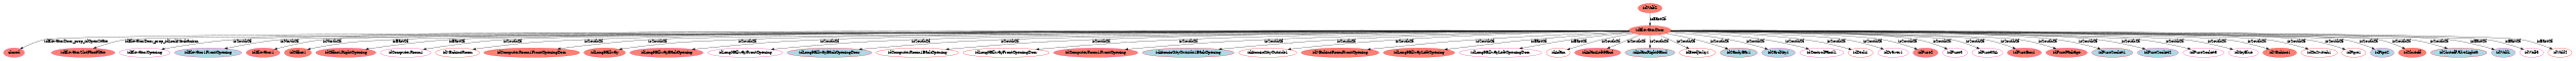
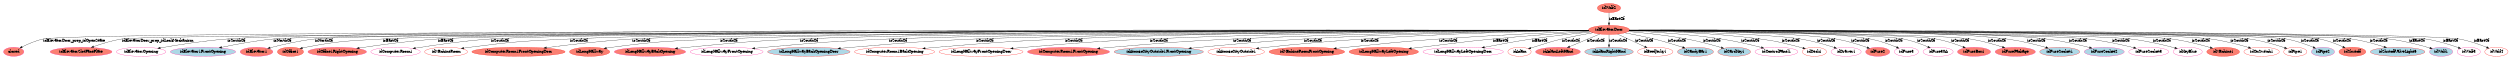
  strict digraph {
    node [color=red fillcolor=white node_type=entity_node style=filled]
    edge [edge_type=relationship]
    idElevatorDoor [fillcolor=salmon]
    closed [color=deeppink fillcolor=salmon node_type=property_node]
    idElevatorSlotFacePlate [color=deeppink fillcolor=salmon node_type=property_node]
    idElevatorOpening [color=deeppink]
    idElevator1FrontOpening [color=deeppink fillcolor=lightblue]
    idElevator1 [color=deeppink fillcolor=salmon]
    idOffice1 [fillcolor=salmon]
    idOffice1RightOpening [color=deeppink fillcolor=salmon]
    idComputerRoom1 [color=deeppink]
    idMachineRoom
    idComputerRoom1FrontOpeningDoor [fillcolor=salmon]
    idLongHallway [fillcolor=salmon]
    idLongHallwayBackOpening [color=deeppink fillcolor=salmon]
    idLongHallwayFrontOpening [color=deeppink]
    idLongHallwayBackOpeningDoor [fillcolor=lightblue]
    idComputerRoom1BackOpening
    idLongHallwayFrontOpeningDoor
    idComputerRoom1FrontOpening [color=deeppink fillcolor=salmon]
-   idAtomicCityOutside1BackOpening [fillcolor=lightblue]
+   idAtomicCityOutside1BackOpening [fillcolor=lightblue label=idAtomicCityOutside1FrontOpening]
    idAtomicCityOutside1
    idMachineRoomFrontOpening [fillcolor=salmon]
    idLongHallwayLeftOpening [fillcolor=salmon]
    idLongHallwayLeftOpeningDoor [color=deeppink]
    idAdam
    idAdamLeftHand [color=deeppink fillcolor=salmon]
    idAdamRightHand [fillcolor=lightblue]
    idBeefJerky1
    idCandyBar1 [fillcolor=lightblue]
-   idCardKey1 [color=deeppink fillcolor=lightblue]
+   idCardKey1 [fillcolor=lightblue]
    idControlPanel1 [color=deeppink]
    idDesk1
    idDrawer1 [color=deeppink]
    idFuse2 [color=deeppink fillcolor=salmon]
    idFuse3 [color=deeppink]
    idFuse30A [color=deeppink]
    idFuseBox1 [color=deeppink fillcolor=salmon]
    idFusePackage [color=deeppink fillcolor=salmon]
    idFuseSocket1 [fillcolor=lightblue]
    idFuseSocket2 [color=deeppink fillcolor=lightblue]
    idFuseSocket3 [color=deeppink]
    idKeyBlue [color=deeppink]
    idMachine1 [fillcolor=salmon]
    idOnSwitch1
    idPipe1
    idPipe2 [color=deeppink fillcolor=lightblue]
    idShutoff [fillcolor=salmon]
    n47 [fillcolor=lightblue label=idShutoffValveLight6]
    idWolf1 [color=deeppink fillcolor=lightblue]
    idWolf3 [color=deeppink]
    idWolf4
    idWolf2 [fillcolor=salmon]
    idElevatorDoor -> closed [edge_type=property label=idElevatorDoor_prop_idOpenState]
    idElevatorDoor -> idElevatorSlotFacePlate [edge_type=property label=idElevatorDoor_prop_idLockMechanism]
    idElevatorDoor -> idElevatorOpening [label=isSouthOf]
    idElevatorDoor -> idElevator1FrontOpening [label=isNorthOf]
    idElevatorDoor -> idElevator1 [label=isNorthOf]
    idElevatorDoor -> idOffice1 [label=isEastOf]
    idElevatorDoor -> idOffice1RightOpening [label=isEastOf]
    idElevatorDoor -> idComputerRoom1 [label=isSouthOf]
    idElevatorDoor -> idMachineRoom [label=isSouthOf]
    idElevatorDoor -> idComputerRoom1FrontOpeningDoor [label=isSouthOf]
    idElevatorDoor -> idLongHallway [label=isSouthOf]
    idElevatorDoor -> idLongHallwayBackOpening [label=isSouthOf]
    idElevatorDoor -> idLongHallwayFrontOpening [label=isSouthOf]
    idElevatorDoor -> idLongHallwayBackOpeningDoor [label=isSouthOf]
    idElevatorDoor -> idComputerRoom1BackOpening [label=isSouthOf]
    idElevatorDoor -> idLongHallwayFrontOpeningDoor [label=isSouthOf]
    idElevatorDoor -> idComputerRoom1FrontOpening [label=isSouthOf]
    idElevatorDoor -> idAtomicCityOutside1BackOpening [label=isSouthOf]
    idElevatorDoor -> idAtomicCityOutside1 [label=isSouthOf]
    idElevatorDoor -> idMachineRoomFrontOpening [label=isSouthOf]
    idElevatorDoor -> idLongHallwayLeftOpening [label=isEastOf]
    idElevatorDoor -> idLongHallwayLeftOpeningDoor [label=isEastOf]
    idElevatorDoor -> idAdam [label=isSouthOf]
    idElevatorDoor -> idAdamLeftHand [label=isSouthOf]
    idElevatorDoor -> idAdamRightHand [label=isSouthOf]
    idElevatorDoor -> idBeefJerky1 [label=isSouthOf]
    idElevatorDoor -> idCandyBar1 [label=isSouthOf]
    idElevatorDoor -> idCardKey1 [label=isSouthOf]
    idElevatorDoor -> idControlPanel1 [label=isSouthOf]
    idElevatorDoor -> idDesk1 [label=isSouthOf]
    idElevatorDoor -> idDrawer1 [label=isSouthOf]
    idElevatorDoor -> idFuse2 [label=isSouthOf]
    idElevatorDoor -> idFuse3 [label=isSouthOf]
    idElevatorDoor -> idFuse30A [label=isSouthOf]
    idElevatorDoor -> idFuseBox1 [label=isSouthOf]
    idElevatorDoor -> idFusePackage [label=isSouthOf]
    idElevatorDoor -> idFuseSocket1 [label=isSouthOf]
    idElevatorDoor -> idFuseSocket2 [label=isSouthOf]
    idElevatorDoor -> idFuseSocket3 [label=isSouthOf]
    idElevatorDoor -> idKeyBlue [label=isSouthOf]
    idElevatorDoor -> idMachine1 [label=isSouthOf]
    idElevatorDoor -> idOnSwitch1 [label=isSouthOf]
    idElevatorDoor -> idPipe1 [label=isSouthOf]
    idElevatorDoor -> idPipe2 [label=isSouthOf]
    idElevatorDoor -> idShutoff [label=isSouthOf]
    idElevatorDoor -> n47 [label=isSouthOf]
    idElevatorDoor -> idWolf1 [label=isEastOf]
    idElevatorDoor -> idWolf3 [label=isEastOf]
    idElevatorDoor -> idWolf4 [label=isEastOf]
    idWolf2 -> idElevatorDoor [label=isEastOf]
  }
